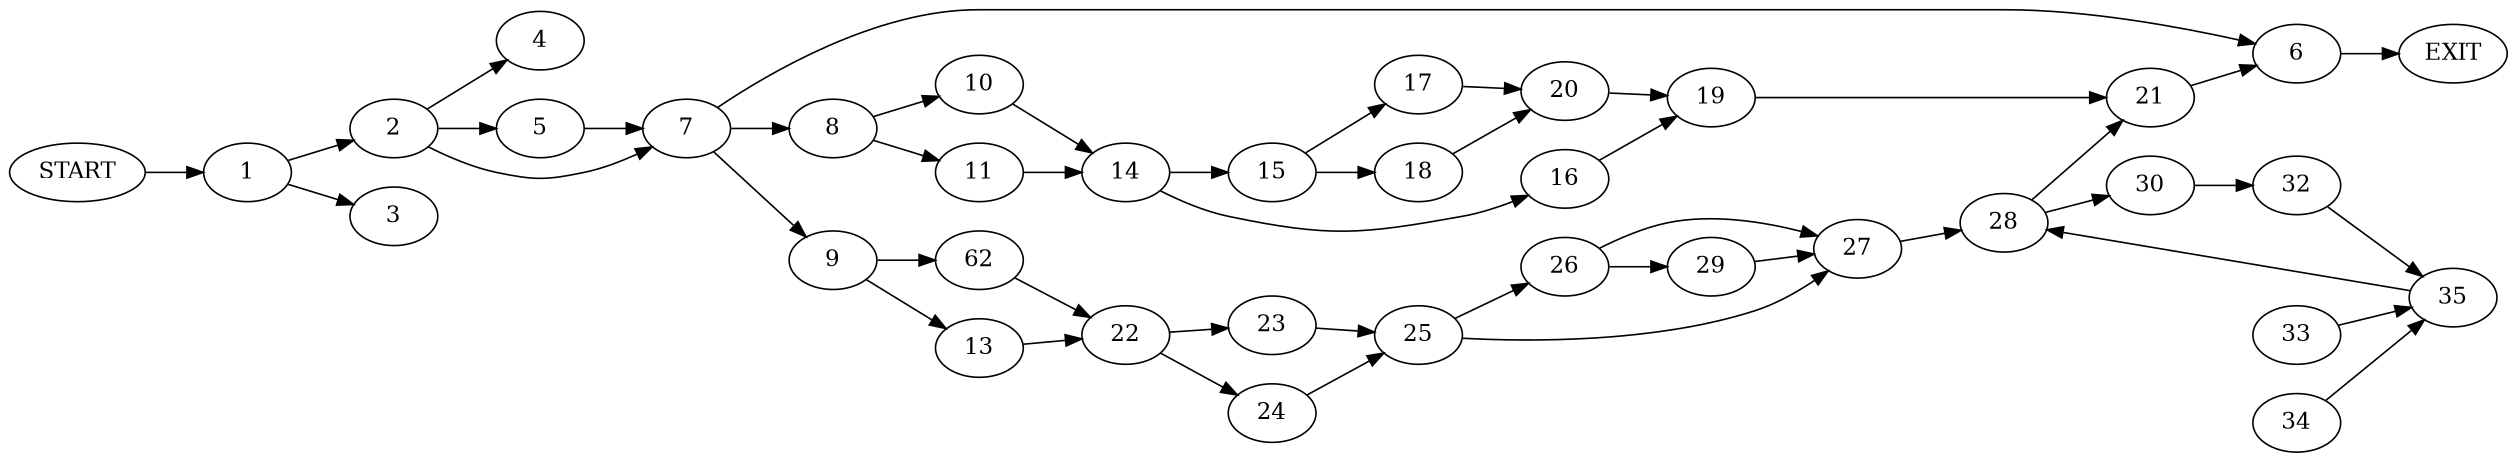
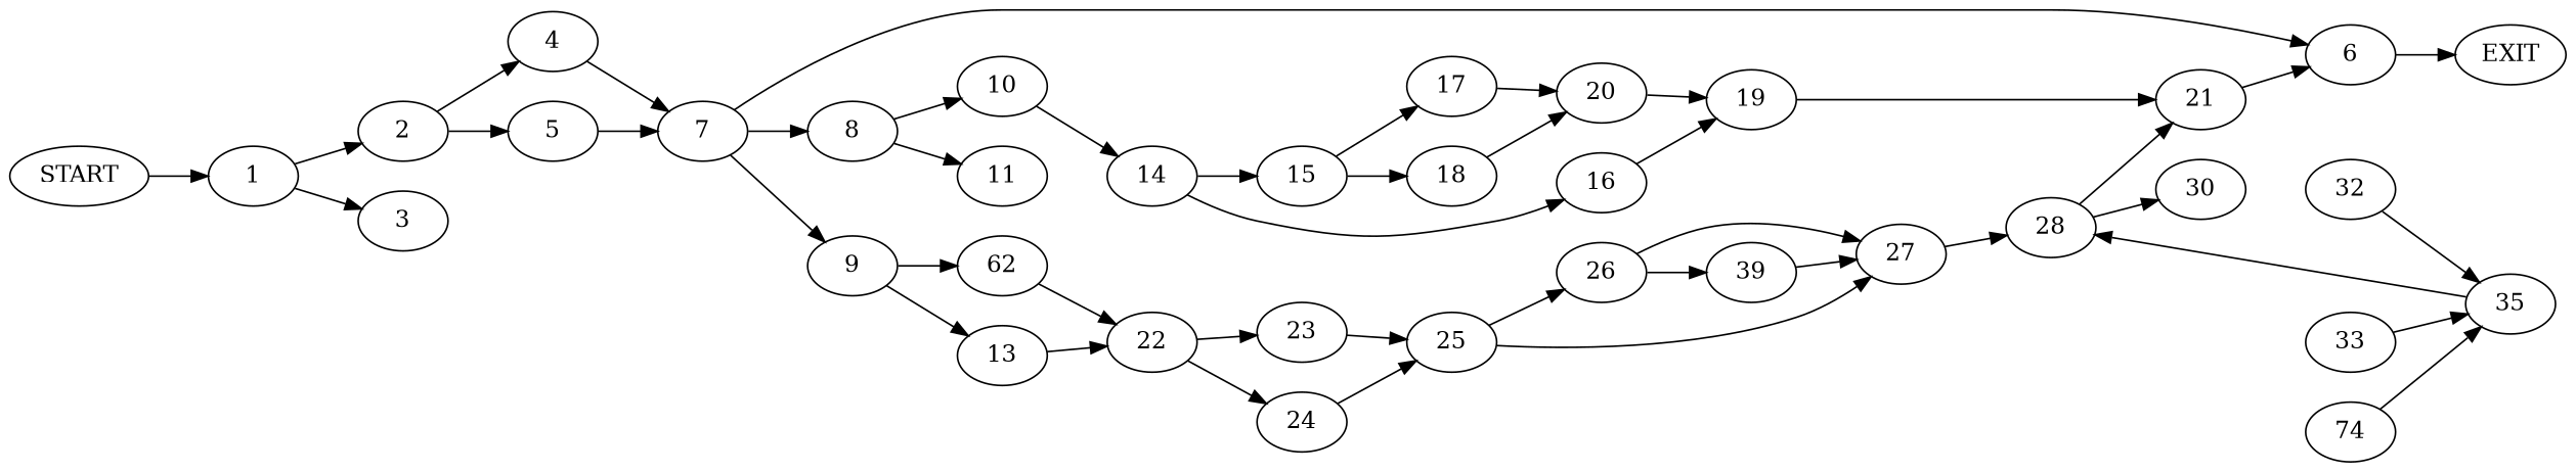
  digraph {
    rankdir=LR
    n1 [label=START]
    1
    2
    3
    n5 [label=EXIT]
    4
    5
    7
    6
    8
    9
    10
    11
    n14 [label=62]
    13
    14
    22
    15
    16
    23
    24
    17
    18
    19
    20
    21
    25
    26
    27
-   29
+   29 [label=39]
    28
    30
    32
    35
    33
-   34
+   34 [label=74]
    n1 -> 1
    1 -> 2
    1 -> 3
    2 -> 4
    2 -> 5
-   2 -> 7
+   4 -> 7
    5 -> 7
    7 -> 6
    7 -> 8
    7 -> 9
    6 -> n5
    8 -> 10
    8 -> 11
    9 -> n14
    9 -> 13
    10 -> 14
-   11 -> 14
    n14 -> 22
    13 -> 22
    14 -> 15
    14 -> 16
    22 -> 23
    22 -> 24
    15 -> 17
    15 -> 18
    16 -> 19
    23 -> 25
    24 -> 25
    17 -> 20
    18 -> 20
    19 -> 21
    20 -> 19
    21 -> 6
    25 -> 26
    25 -> 27
    26 -> 27
    26 -> 29
    27 -> 28
    29 -> 27
    28 -> 21
    28 -> 30
-   30 -> 32
    32 -> 35
    35 -> 28
    33 -> 35
    34 -> 35
  }
